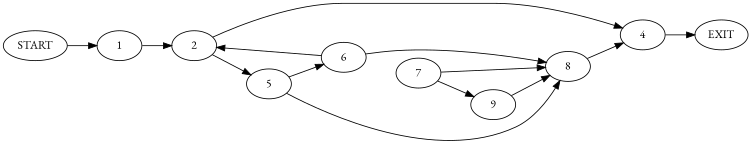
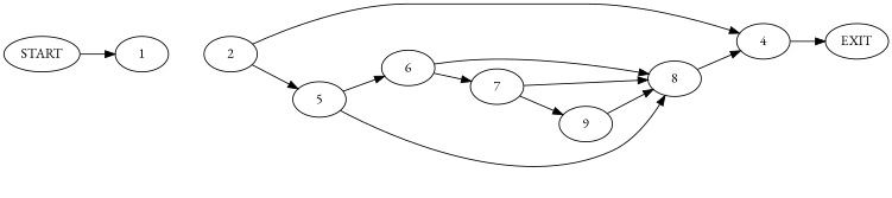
  digraph {
    fontname="EB Garamond"
    rankdir=LR
    node [fontname="EB Garamond"]
    edge [fontname="EB Garamond"]
    n1 [label=START]
    1
    2
    n4 [label=EXIT]
    4
    5
    6
    8
    7
    9
    n1 -> 1
-   1 -> 2
    2 -> 4
    2 -> 5
    4 -> n4
    5 -> 6
    5 -> 8
    6 -> 8
-   6 -> 2
+   6 -> 7
    8 -> 4
    7 -> 8
    7 -> 9
    9 -> 8
  }
